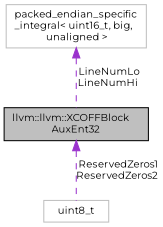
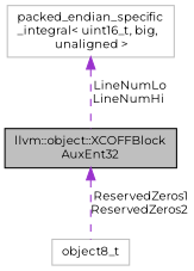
  digraph {
    fontname=Montserrat
    node [color=grey75 fontname=Montserrat fontsize=10 shape=record]
    edge [color=darkorchid3 dir=back fontname=Montserrat fontsize=10 labelfontname=Helvetica labelfontsize=10 style=dashed]
-   n1 [color=black fillcolor=grey75 fontcolor=black height=0.2 label="llvm::llvm::XCOFFBlock\lAuxEnt32" style=filled width=0.4]
-   n2 [height=0.2 label=uint8_t width=0.4]
+   n1 [color=black fillcolor=grey75 fontcolor=black height=0.2 label="llvm::object::XCOFFBlock\lAuxEnt32" style=filled width=0.4]
+   n2 [height=0.2 label=object8_t width=0.4]
    n3 [height=0.2 label="packed_endian_specific\l_integral\< uint16_t, big,\l unaligned \>" width=0.4]
    n1 -> n2 [label=" ReservedZeros1\nReservedZeros2"]
    n3 -> n1 [label=" LineNumLo\nLineNumHi"]
  }
